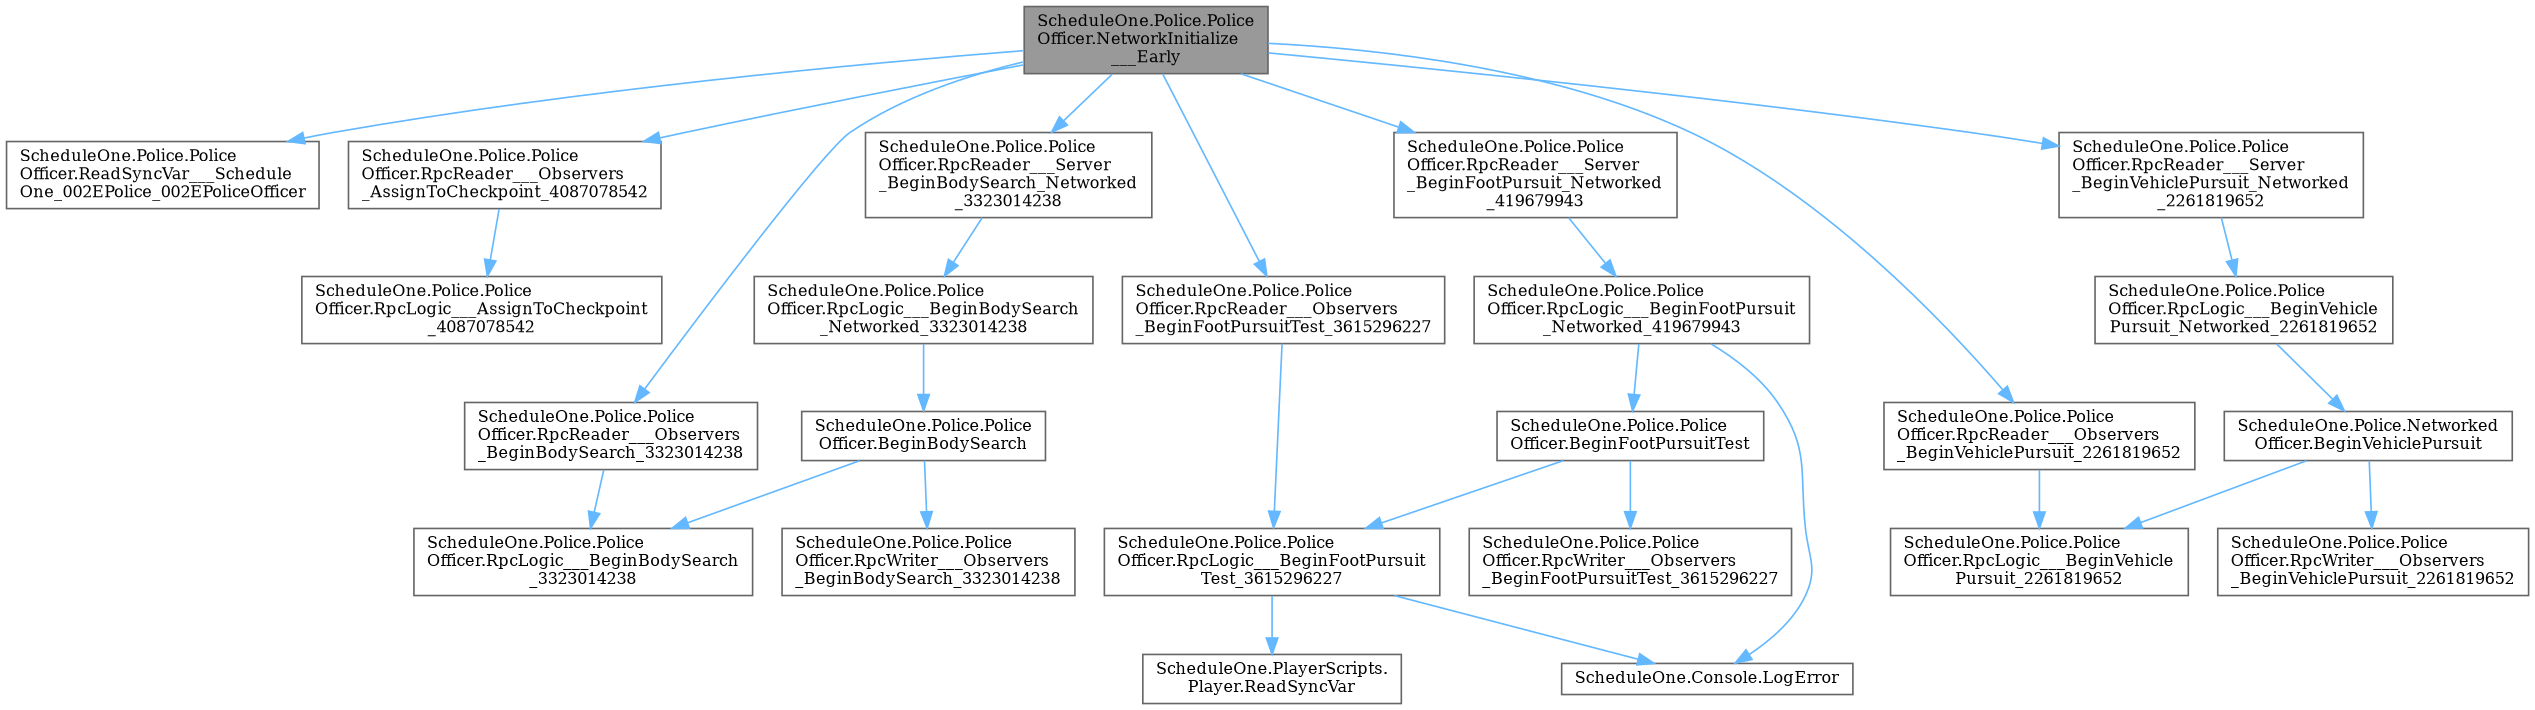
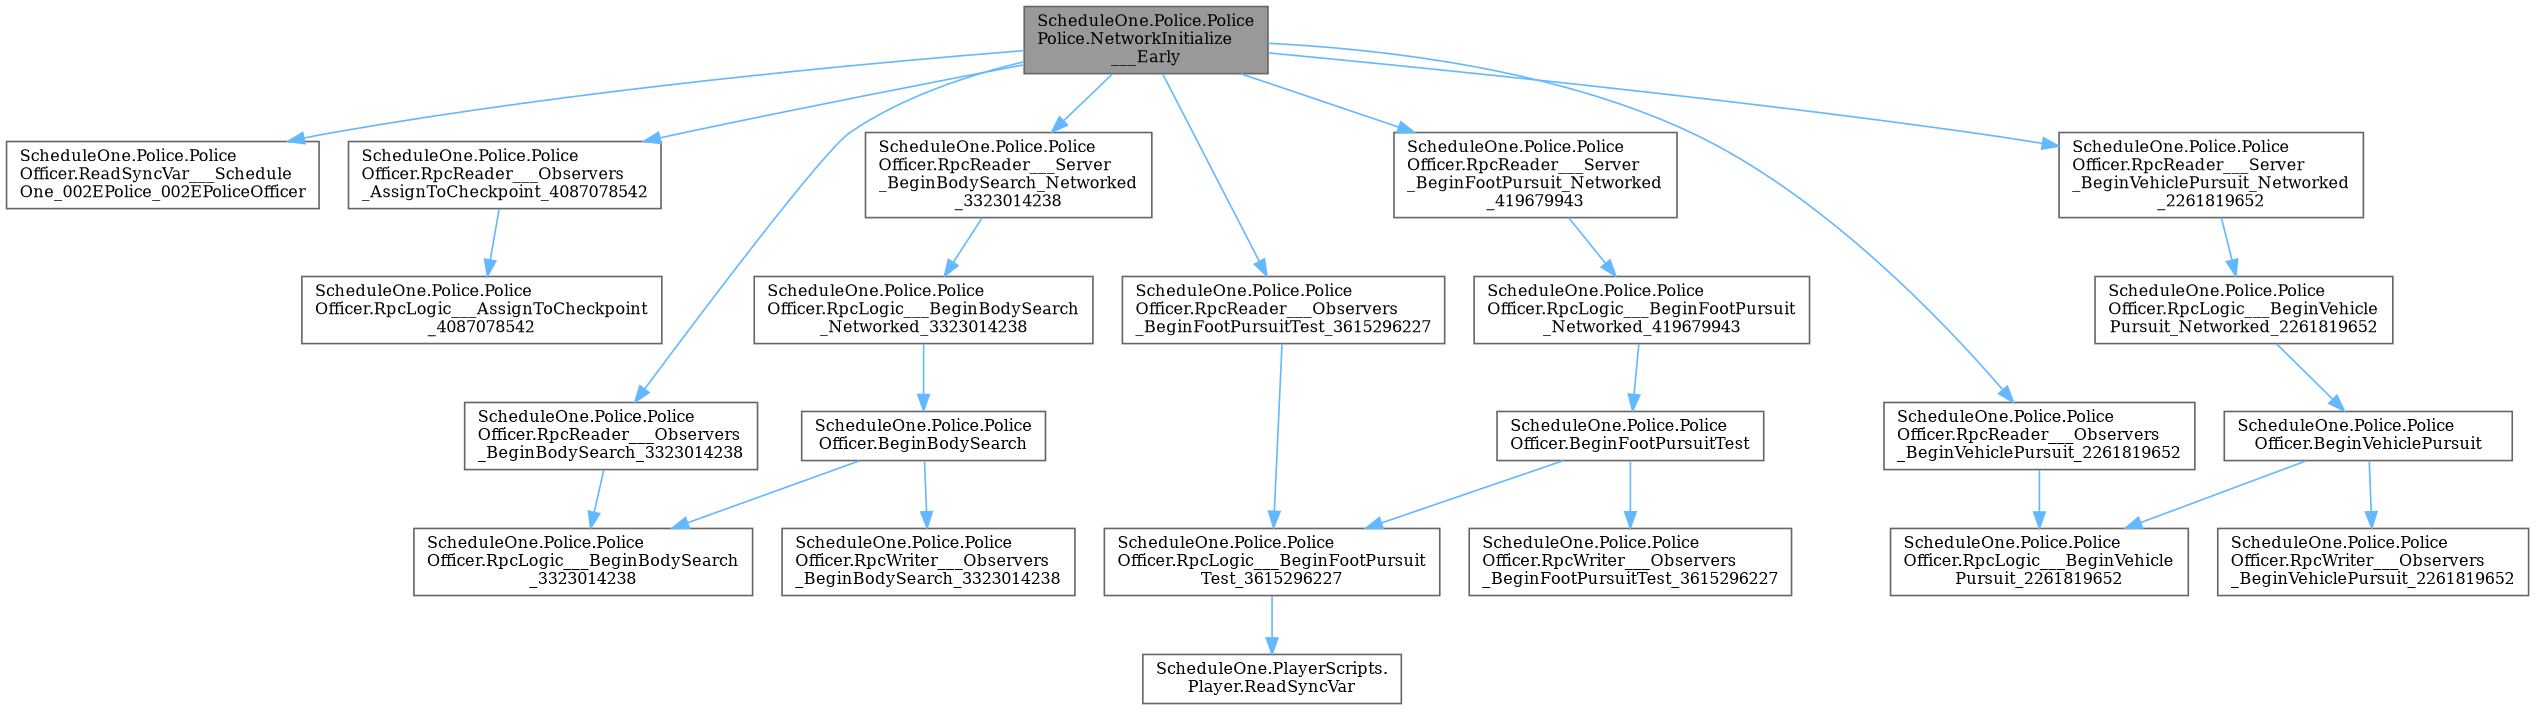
  digraph {
    fontname="DejaVu Serif"
    rankdir=TB
    node [color=grey40 fillcolor=white fontname="DejaVu Serif" fontsize=10 shape=box style=filled]
    edge [color=steelblue1 fontname="DejaVu Serif" fontsize=10 labelfontname=Helvetica labelfontsize=10 style=solid]
-   n1 [color=gray40 fillcolor=grey60 fontcolor=black height=0.2 label="ScheduleOne.Police.Police\lOfficer.NetworkInitialize\l___Early" width=0.4]
+   n1 [color=gray40 fillcolor=grey60 fontcolor=black height=0.2 label="ScheduleOne.Police.Police\lPolice.NetworkInitialize\l___Early" width=0.4]
    n2 [height=0.2 label="ScheduleOne.Police.Police\lOfficer.ReadSyncVar___Schedule\lOne_002EPolice_002EPoliceOfficer" width=0.4]
    n3 [height=0.2 label="ScheduleOne.Police.Police\lOfficer.RpcReader___Observers\l_AssignToCheckpoint_4087078542" width=0.4]
    n4 [height=0.2 label="ScheduleOne.Police.Police\lOfficer.RpcReader___Observers\l_BeginBodySearch_3323014238" width=0.4]
    n5 [height=0.2 label="ScheduleOne.Police.Police\lOfficer.RpcReader___Observers\l_BeginFootPursuitTest_3615296227" width=0.4]
    n6 [height=0.2 label="ScheduleOne.Police.Police\lOfficer.RpcReader___Observers\l_BeginVehiclePursuit_2261819652" width=0.4]
    n7 [height=0.2 label="ScheduleOne.Police.Police\lOfficer.RpcReader___Server\l_BeginBodySearch_Networked\l_3323014238" width=0.4]
    n8 [height=0.2 label="ScheduleOne.Police.Police\lOfficer.RpcReader___Server\l_BeginFootPursuit_Networked\l_419679943" width=0.4]
    n9 [height=0.2 label="ScheduleOne.Police.Police\lOfficer.RpcReader___Server\l_BeginVehiclePursuit_Networked\l_2261819652" width=0.4]
    n10 [height=0.2 label="ScheduleOne.Police.Police\lOfficer.RpcLogic___AssignToCheckpoint\l_4087078542" width=0.4]
    n11 [height=0.2 label="ScheduleOne.Police.Police\lOfficer.RpcLogic___BeginBodySearch\l_3323014238" width=0.4]
    n12 [height=0.2 label="ScheduleOne.Police.Police\lOfficer.RpcLogic___BeginFootPursuit\lTest_3615296227" width=0.4]
    n13 [height=0.2 label="ScheduleOne.Police.Police\lOfficer.RpcLogic___BeginVehicle\lPursuit_2261819652" width=0.4]
    n14 [height=0.2 label="ScheduleOne.Police.Police\lOfficer.RpcLogic___BeginBodySearch\l_Networked_3323014238" width=0.4]
    n15 [height=0.2 label="ScheduleOne.Police.Police\lOfficer.RpcLogic___BeginFootPursuit\l_Networked_419679943" width=0.4]
    n16 [height=0.2 label="ScheduleOne.Police.Police\lOfficer.RpcLogic___BeginVehicle\lPursuit_Networked_2261819652" width=0.4]
    n17 [height=0.2 label="ScheduleOne.PlayerScripts.\lPlayer.ReadSyncVar" width=0.4]
-   n18 [height=0.2 label="ScheduleOne.Console.LogError" width=0.4]
    n19 [height=0.2 label="ScheduleOne.Police.Police\lOfficer.BeginBodySearch" width=0.4]
    n20 [height=0.2 label="ScheduleOne.Police.Police\lOfficer.RpcWriter___Observers\l_BeginBodySearch_3323014238" width=0.4]
    n21 [height=0.2 label="ScheduleOne.Police.Police\lOfficer.BeginFootPursuitTest" width=0.4]
    n22 [height=0.2 label="ScheduleOne.Police.Police\lOfficer.RpcWriter___Observers\l_BeginFootPursuitTest_3615296227" width=0.4]
-   n23 [height=0.2 label="ScheduleOne.Police.Networked\lOfficer.BeginVehiclePursuit" width=0.4]
+   n23 [height=0.2 label="ScheduleOne.Police.Police\lOfficer.BeginVehiclePursuit" width=0.4]
    n24 [height=0.2 label="ScheduleOne.Police.Police\lOfficer.RpcWriter___Observers\l_BeginVehiclePursuit_2261819652" width=0.4]
    n1 -> n2
    n1 -> n3
    n1 -> n4
    n1 -> n5
    n1 -> n6
    n1 -> n7
    n1 -> n8
    n1 -> n9
    n3 -> n10
    n4 -> n11
    n5 -> n12
    n6 -> n13
    n7 -> n14
    n8 -> n15
    n9 -> n16
    n12 -> n17
-   n12 -> n18
    n14 -> n19
-   n15 -> n18
    n15 -> n21
    n16 -> n23
    n19 -> n11
    n19 -> n20
    n21 -> n12
    n21 -> n22
    n23 -> n13
    n23 -> n24
  }
